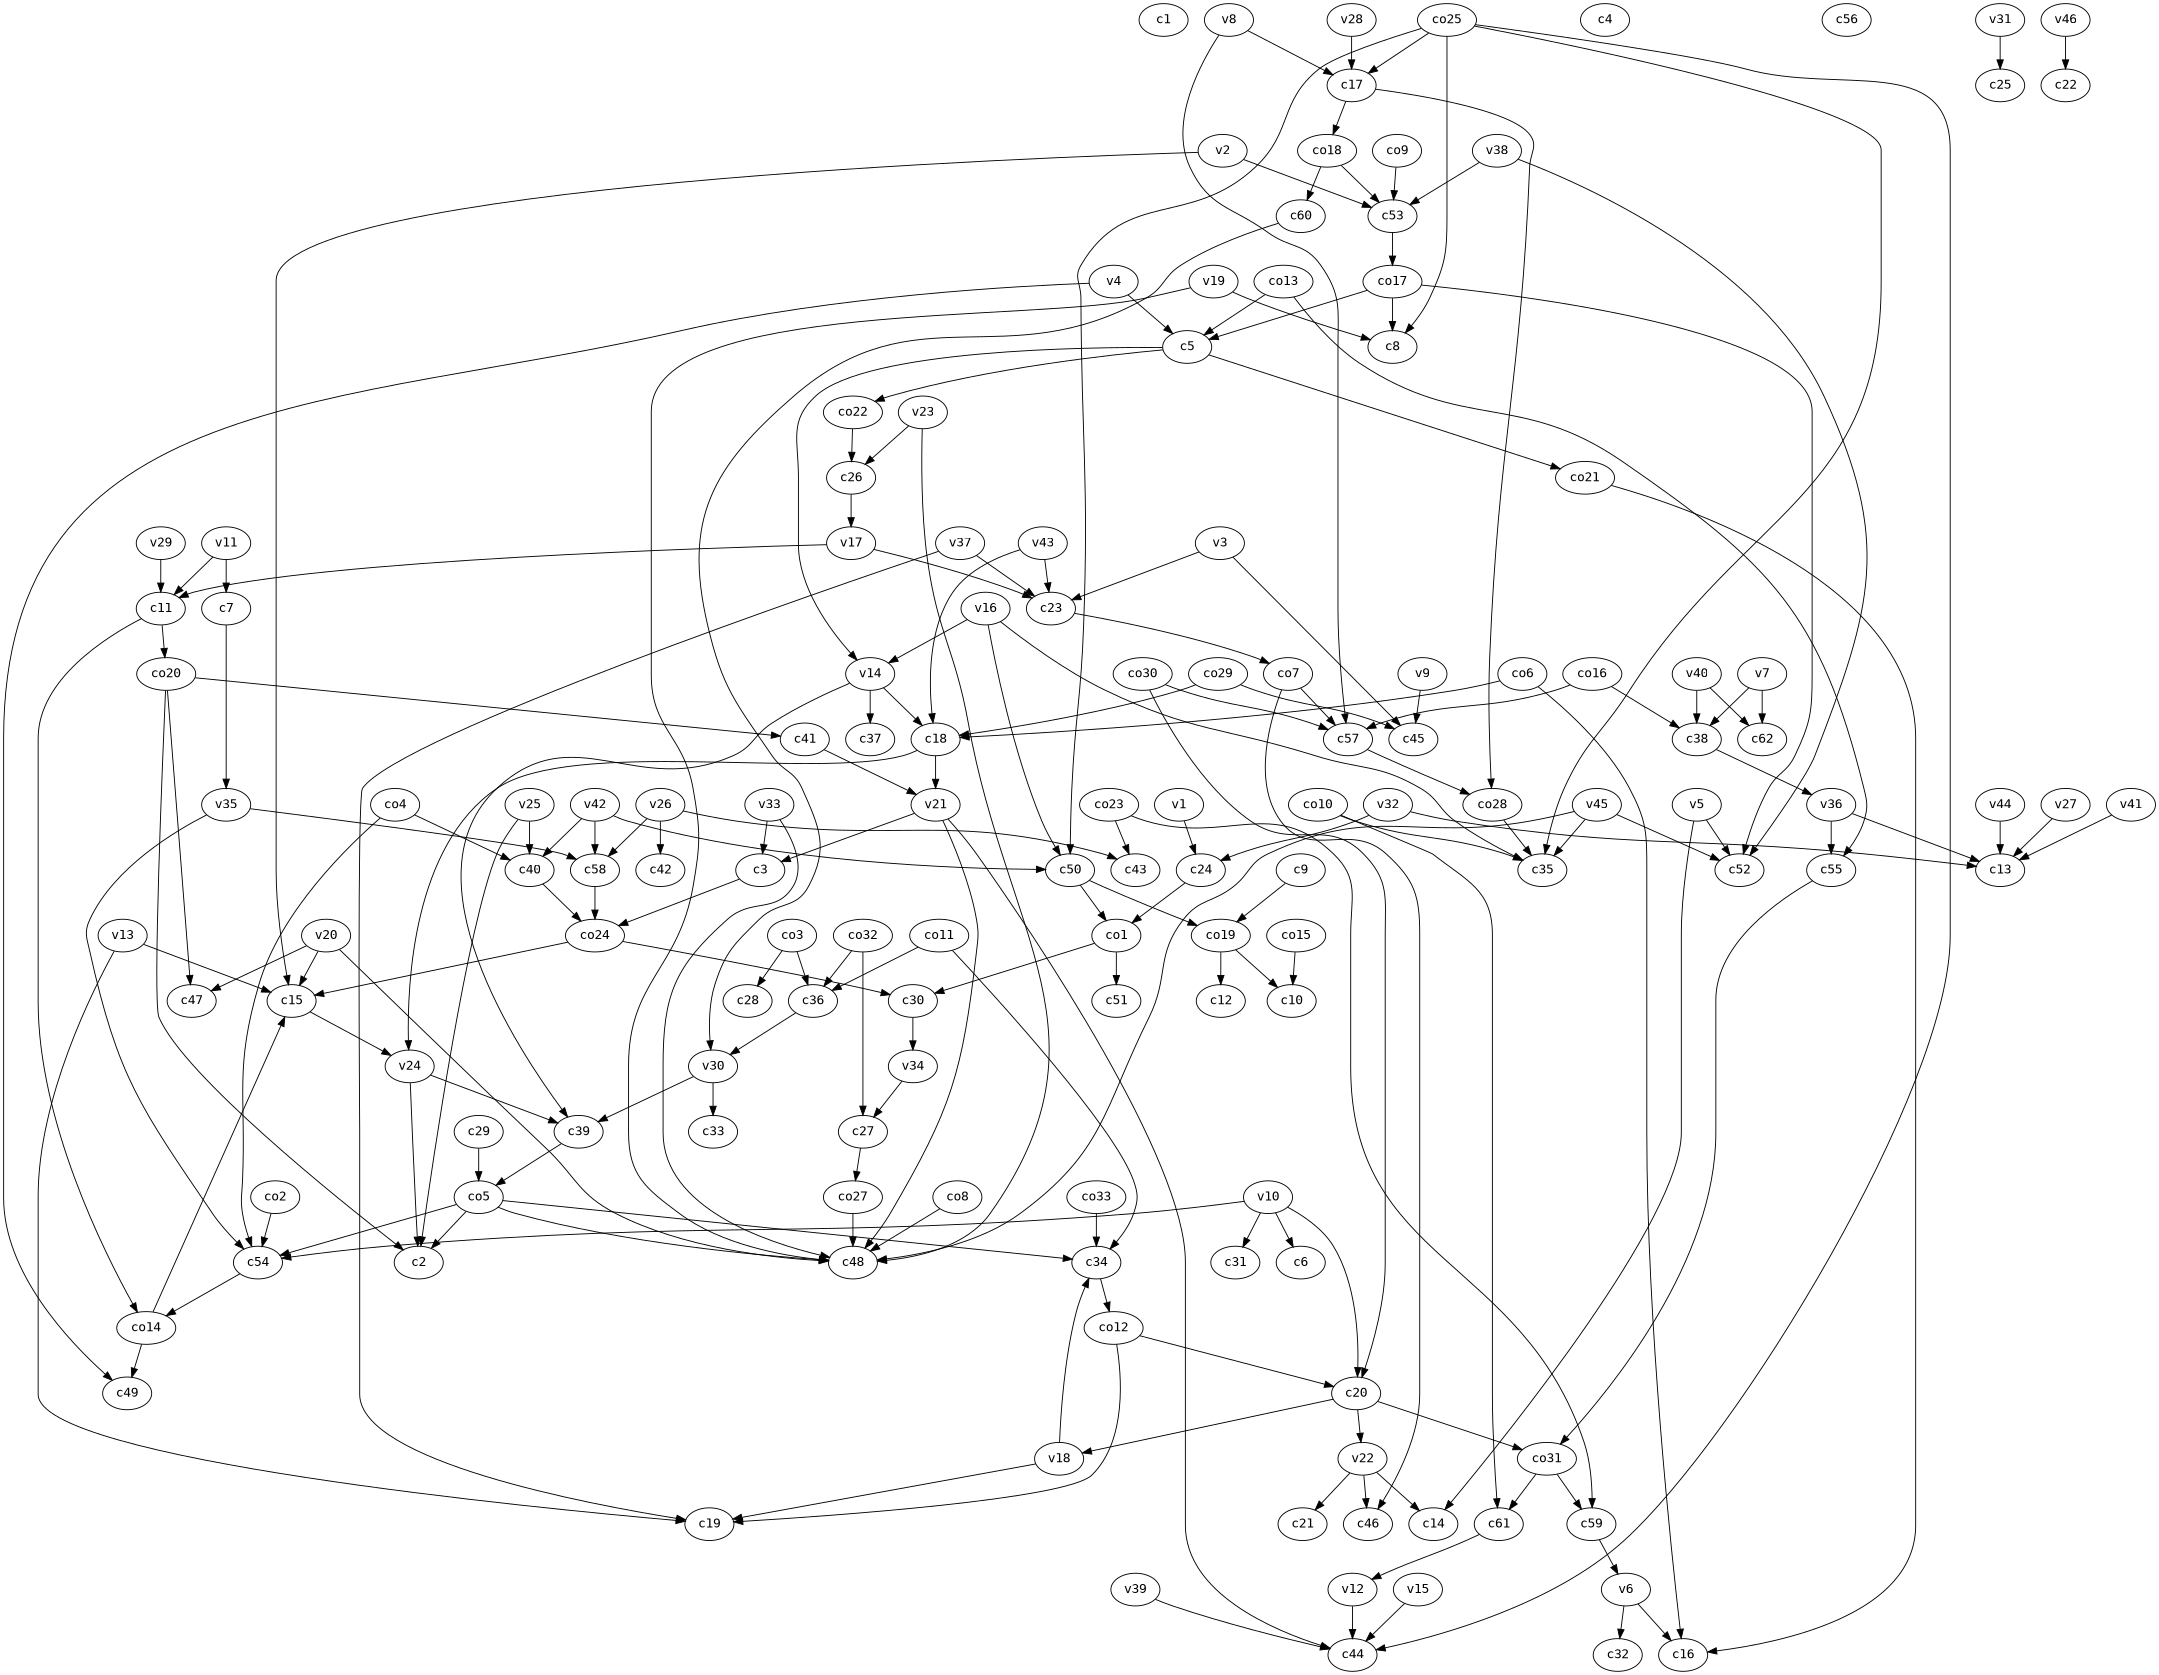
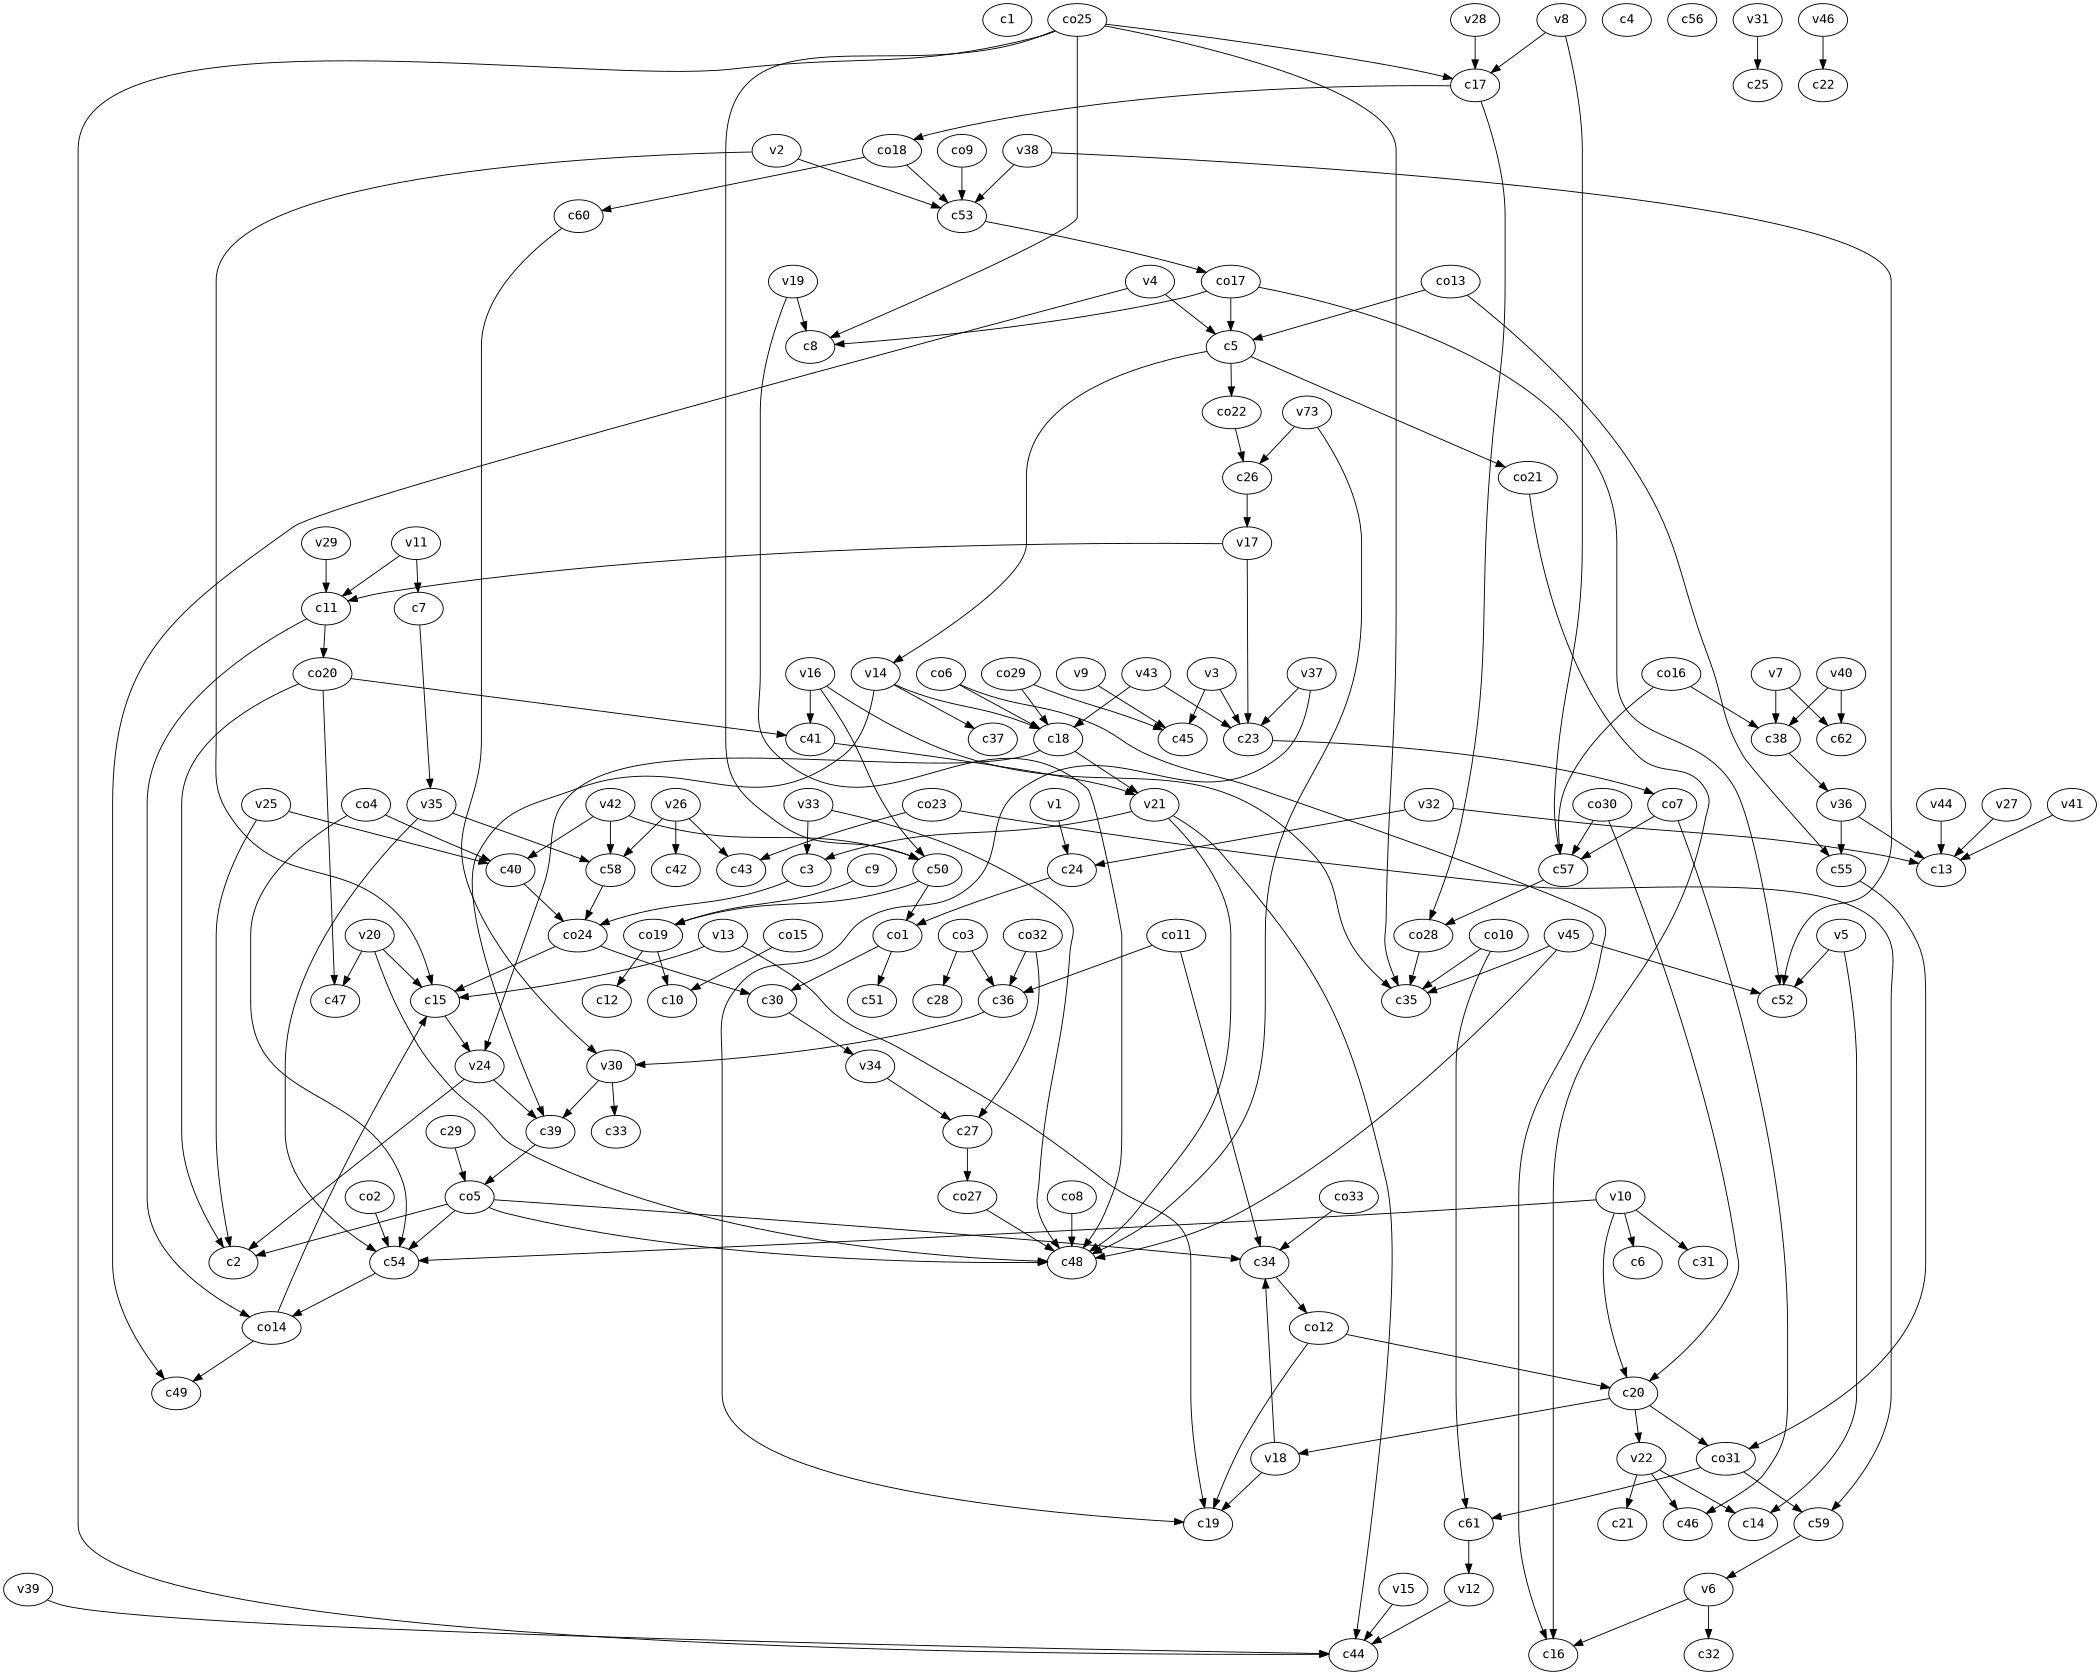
  strict digraph {
    fontname="DejaVu Sans Mono"
    node [fontname="DejaVu Sans Mono"]
    edge [fontname="DejaVu Sans Mono" weight=1]
    c1
    c3
    co24
    c15
    c30
    c4
    c5
    co21
    co22
    v14
    c16
    c26
    c7
    v35
    c54
    c58
    c9
    co19
    c10
    c12
    c11
    co14
    co20
    c49
    c2
    c41
    c47
    v24
    c39
    c17
    co18
    co28
    c53
    c60
    c35
    c18
    v21
    c44
    c48
    c20
    v18
    v22
    co31
    c34
    c19
    c14
    c21
    c46
    c59
    c61
    c23
    co7
    c57
    c24
    co1
    c51
    v17
    c27
    co27
    c29
    co5
    v34
    co12
    c36
    v30
    c33
    c38
    v36
    c55
    c13
    c40
    c50
    co17
    c52
    c8
    c56
    v6
    c32
    v12
    v1
    v2
    v3
    c45
    v4
    v5
    v7
    c62
    v8
    v9
    v10
    c31
    c6
    v11
    v13
    c37
    v15
    v16
    v19
    v20
-   v23
+   v23 [label=v73]
    v25
    v26
    c42
    c43
    v27
    v28
    v29
    v31
    c25
    v32
    v33
    v37
    v38
    v39
    v40
    v41
    v42
    v43
    v44
    v45
    v46
    c22
    co2
    co3
    c28
    co4
    co6
    co8
    co9
    co10
    co11
    co13
    co15
    co16
    co23
    co25
    co29
    co30
    co32
    co33
    c3 -> co24
    co24 -> c15
    co24 -> c30
    c15 -> v24
    c30 -> v34
    c5 -> co21
    c5 -> co22
    c5 -> v14
    co21 -> c16
    co22 -> c26
    v14 -> c39
    v14 -> c18
    v14 -> c37
    c26 -> v17
    c7 -> v35
    v35 -> c54
    v35 -> c58
    c54 -> co14
    c58 -> co24
    c9 -> co19
    co19 -> c10
    co19 -> c12
    c11 -> co14
    c11 -> co20
    co14 -> c15
    co14 -> c49
    co20 -> c2
    co20 -> c41
    co20 -> c47
    c41 -> v21
    v24 -> c2
    v24 -> c39
    c39 -> co5
    c17 -> co18
    c17 -> co28
    co18 -> c53
    co18 -> c60
    co28 -> c35
    c53 -> co17
    c60 -> v30
    c18 -> v24
    c18 -> v21
    v21 -> c3
    v21 -> c44
    v21 -> c48
    c20 -> v18
    c20 -> v22
    c20 -> co31
    v18 -> c34
    v18 -> c19
    v22 -> c14
    v22 -> c21
    v22 -> c46
    co31 -> c59
    co31 -> c61
    c34 -> co12
    c59 -> v6
    c61 -> v12
    c23 -> co7
    co7 -> c46
    co7 -> c57
    c57 -> co28
    c24 -> co1
    co1 -> c30
    co1 -> c51
    v17 -> c11
    v17 -> c23
    c27 -> co27
    co27 -> c48
    c29 -> co5
    co5 -> c54
    co5 -> c2
    co5 -> c48
    co5 -> c34
    v34 -> c27
    co12 -> c20
    co12 -> c19
    c36 -> v30
    v30 -> c39
    v30 -> c33
    c38 -> v36
    v36 -> c55
    v36 -> c13
    c55 -> co31
    c40 -> co24
    c50 -> co19
    c50 -> co1
    co17 -> c5
    co17 -> c52
    co17 -> c8
    v6 -> c16
    v6 -> c32
    v12 -> c44
    v1 -> c24
    v2 -> c15
    v2 -> c53
    v3 -> c23
    v3 -> c45
    v4 -> c5
    v4 -> c49
    v5 -> c14
    v5 -> c52
    v7 -> c38
    v7 -> c62
    v8 -> c17
    v8 -> c57
    v9 -> c45
    v10 -> c54
    v10 -> c20
    v10 -> c31
    v10 -> c6
    v11 -> c7
    v11 -> c11
    v13 -> c15
    v13 -> c19
    v15 -> c44
-   v16 -> v14
+   v16 -> c41
    v16 -> c35
    v16 -> c50
    v19 -> c48
    v19 -> c8
    v20 -> c15
    v20 -> c47
    v20 -> c48
    v23 -> c26
    v23 -> c48
    v25 -> c2
    v25 -> c40
    v26 -> c58
    v26 -> c42
    v26 -> c43
    v27 -> c13
    v28 -> c17
    v29 -> c11
    v31 -> c25
    v32 -> c24
    v32 -> c13
    v33 -> c3
    v33 -> c48
    v37 -> c19
    v37 -> c23
    v38 -> c53
    v38 -> c52
    v39 -> c44
    v40 -> c38
    v40 -> c62
    v41 -> c13
    v42 -> c58
    v42 -> c40
    v42 -> c50
    v43 -> c18
    v43 -> c23
    v44 -> c13
    v45 -> c35
    v45 -> c48
    v45 -> c52
    v46 -> c22
    co2 -> c54
    co3 -> c36
    co3 -> c28
    co4 -> c54
    co4 -> c40
    co6 -> c16
    co6 -> c18
    co8 -> c48
    co9 -> c53
    co10 -> c35
    co10 -> c61
    co11 -> c34
    co11 -> c36
    co13 -> c5
    co13 -> c55
    co15 -> c10
    co16 -> c57
    co16 -> c38
    co23 -> c59
    co23 -> c43
    co25 -> c17
    co25 -> c35
    co25 -> c44
    co25 -> c50
    co25 -> c8
    co29 -> c18
    co29 -> c45
    co30 -> c20
    co30 -> c57
    co32 -> c27
    co32 -> c36
    co33 -> c34
  }
